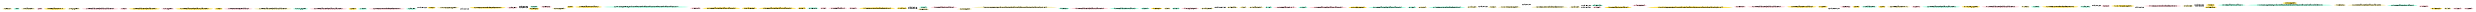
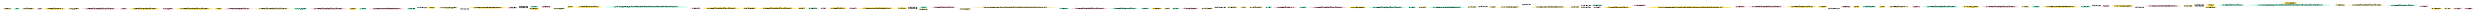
  digraph {
    rankdir=LR
    node [fillcolor=gold style=filled]
    edge [arrowhead=odot color=darkorange]
    n1 [fillcolor=khaki label="I0 (0) LABEL L371670519"]
    n2 [fillcolor=aquamarine label="I1 (0) LINE  40"]
    n3 [fillcolor=khaki label="I2 (0) NEW java/lang/StringBuilder l40"]
    n4 [fillcolor=lightpink label="I3 (3) DUP l40"]
    n5 [label="I4 (4) INVOKESPECIAL java/lang/StringBuilder.<init>()V l40"]
    n6 [fillcolor=khaki label="I5 (7) LDC id= Type=T_SHORT l40"]
    n7 [fillcolor=lightpink label="I6 (9) INVOKEVIRTUAL java/lang/StringBuilder.append(Ljava/lang/String;)Ljava/lang/StringBuilder; l40"]
    n8 [fillcolor=lightpink label="I7 (12) ILOAD 0 l40"]
    n9 [label="I8 (13) INVOKEVIRTUAL java/lang/StringBuilder.append(I)Ljava/lang/StringBuilder; l40"]
    n10 [fillcolor=lightpink label="I9 (16) LDC    Type=T_SHORT l40"]
    n11 [label="I10 (18) INVOKEVIRTUAL java/lang/StringBuilder.append(Ljava/lang/String;)Ljava/lang/StringBuilder; l40"]
    n12 [label="I11 (21) ILOAD 1 l40"]
    n13 [fillcolor=lightpink label="I12 (22) INVOKESTATIC com/ib/client/TickType.getField(I)Ljava/lang/String; l40"]
    n14 [fillcolor=khaki label="I13 (25) INVOKEVIRTUAL java/lang/StringBuilder.append(Ljava/lang/String;)Ljava/lang/StringBuilder; l40"]
    n15 [fillcolor=aquamarine label="I14 (28) LDC : vol =  Type=T_SHORT l40"]
    n16 [fillcolor=lightpink label="I15 (30) INVOKEVIRTUAL java/lang/StringBuilder.append(Ljava/lang/String;)Ljava/lang/StringBuilder; l40"]
    n17 [label="I16 (33) DLOAD 2 l40"]
    n18 [fillcolor=aquamarine label="I17 (34) DCONST_0 l40"]
    n19 [fillcolor=lightpink label="I18 (35) INVOKESTATIC org/evosuite/instrumentation/testability/BooleanHelper.doubleSubL(DD)I l40"]
    n20 [fillcolor=aquamarine label="I19 (38) Branch 2 - IFLT l90"]
    n21 [label="I20 (41) DLOAD 2 l40"]
    n22 [label="I29 (58) LABEL L133330083"]
    n23 [fillcolor=khaki label="I21 (42) LDC 1.7976931348623157E308 Type=T_SHORT l40"]
    n24 [fillcolor=khaki label="I30 (58) LDC N/A Type=T_SHORT l41"]
    n25 [label="I22 (45) INVOKESTATIC org/evosuite/instrumentation/testability/BooleanHelper.doubleSubL(DD)I l40"]
    n26 [fillcolor=lightpink label="I23 (48) Branch 3 - IFEQ l40"]
    n27 [fillcolor=aquamarine label="I24 (51) DLOAD 2 l40"]
    n28 [fillcolor=lightpink label="I25 (52) LABEL L768604561"]
    n29 [label="I26 (52) LINE  41"]
    n30 [label="I27 (52) INVOKESTATIC java/lang/Double.toString(D)Ljava/lang/String; l41"]
    n31 [fillcolor=aquamarine label="I28 (55) JUMP L1112692489 Type=T_DOUBLE, Opcode=GOTO, Stack: org.evosuite.shaded.org.objectweb.asm.tree.analysis.SourceValue@5c131e44,org.evosuite.shaded.org.objectweb.asm.tree.analysis.SourceValue@5058e448, - Line: 41 l41"]
    n32 [fillcolor=lightpink label="I31 (60) LABEL L1112692489"]
    n33 [label="I32 (60) INVOKEVIRTUAL java/lang/StringBuilder.append(Ljava/lang/String;)Ljava/lang/StringBuilder; l41"]
    n34 [label="I33 (63) LDC  delta =  Type=T_SHORT l41"]
    n35 [label="I34 (65) INVOKEVIRTUAL java/lang/StringBuilder.append(Ljava/lang/String;)Ljava/lang/StringBuilder; l41"]
    n36 [label="I35 (68) DLOAD 4 l41"]
    n37 [fillcolor=aquamarine label="I36 (70) LABEL L1832190513"]
    n38 [fillcolor=lightpink label="I37 (70) LINE  42"]
-   n39 [fillcolor=lightpink label="I38 (70) INVOKESTATIC java/lang/Math.abs(D)D l42"]
+   n39 [label="I38 (70) INVOKESTATIC java/lang/Math.abs(D)D l42"]
    n40 [fillcolor=lightpink label="I39 (73) DCONST_1 l42"]
    n41 [label="I40 (74) INVOKESTATIC org/evosuite/instrumentation/testability/BooleanHelper.doubleSubG(DD)I l42"]
    n42 [label="I41 (77) Branch 4 - IFGT l42"]
    n43 [fillcolor=aquamarine label="I42 (80) DLOAD 4 l42"]
    n44 [fillcolor=khaki label="I45 (88) LABEL L2046178392"]
    n45 [fillcolor=lightpink label="I43 (82) INVOKESTATIC java/lang/Double.toString(D)Ljava/lang/String; l42"]
    n46 [fillcolor=khaki label="I46 (88) LDC N/A Type=T_SHORT l42"]
    n47 [fillcolor=khaki label="I44 (85) JUMP L732387718 Type=T_DOUBLE, Opcode=GOTO, Stack: org.evosuite.shaded.org.objectweb.asm.tree.analysis.SourceValue@4eba690c,org.evosuite.shaded.org.objectweb.asm.tree.analysis.SourceValue@7126c9c7, - Line: 42 l42"]
    n48 [fillcolor=aquamarine label="I47 (90) LABEL L732387718"]
    n49 [fillcolor=lightpink label="I48 (90) INVOKEVIRTUAL java/lang/StringBuilder.append(Ljava/lang/String;)Ljava/lang/StringBuilder; l42"]
    n50 [fillcolor=aquamarine label="I49 (93) INVOKEVIRTUAL java/lang/StringBuilder.toString()Ljava/lang/String; l42"]
    n51 [fillcolor=aquamarine label="I50 (96) ASTORE 10 l42"]
    n52 [label="I51 (98) LABEL L2065545700"]
    n53 [fillcolor=khaki label="I52 (98) LINE  43"]
    n54 [fillcolor=aquamarine label="I53 (98) ILOAD 1 l43"]
    n55 [fillcolor=lightpink label="I54 (99) INT 13 Type=null, Opcode=BIPUSH l43"]
    n56 [fillcolor=khaki label="I55 (101) Branch 5 - IF_ICMPNE l43"]
    n57 [fillcolor=khaki label="I56 (104) LABEL L1994436431"]
    n58 [label="I108 (214) LABEL L1056704572"]
    n59 [fillcolor=khaki label="I57 (104) LINE  44"]
    n60 [fillcolor=khaki label="I109 (214) LINE  47"]
    n61 [fillcolor=khaki label="I58 (104) NEW java/lang/StringBuilder l44"]
    n62 [fillcolor=aquamarine label="I59 (107) DUP l44"]
    n63 [fillcolor=lightpink label="I60 (108) INVOKESPECIAL java/lang/StringBuilder.<init>()V l44"]
    n64 [fillcolor=aquamarine label="I61 (111) ALOAD 10 l44"]
    n65 [fillcolor=lightpink label="I62 (113) INVOKEVIRTUAL java/lang/StringBuilder.append(Ljava/lang/String;)Ljava/lang/StringBuilder; l44"]
    n66 [label="I63 (116) LDC : modelPrice =  Type=T_SHORT l44"]
    n67 [fillcolor=aquamarine label="I64 (118) INVOKEVIRTUAL java/lang/StringBuilder.append(Ljava/lang/String;)Ljava/lang/StringBuilder; l44"]
    n68 [fillcolor=aquamarine label="I65 (121) DLOAD 6 l44"]
    n69 [fillcolor=khaki label="I66 (123) DCONST_0 l44"]
    n70 [fillcolor=aquamarine label="I67 (124) INVOKESTATIC org/evosuite/instrumentation/testability/BooleanHelper.doubleSubL(DD)I l44"]
    n71 [fillcolor=khaki label="I68 (127) Branch 6 - IFLT l44"]
    n72 [fillcolor=khaki label="I69 (130) DLOAD 6 l44"]
    n73 [fillcolor=aquamarine label="I76 (149) LABEL L1729799036"]
    n74 [fillcolor=khaki label="I70 (132) LDC 1.7976931348623157E308 Type=T_SHORT l44"]
    n75 [fillcolor=lightpink label="I77 (149) LDC N/A Type=T_SHORT l44"]
    n76 [fillcolor=khaki label="I71 (135) INVOKESTATIC org/evosuite/instrumentation/testability/BooleanHelper.doubleSubL(DD)I l44"]
    n77 [fillcolor=khaki label="I72 (138) Branch 7 - IFEQ l44"]
    n78 [fillcolor=lightpink label="I73 (141) DLOAD 6 l44"]
    n79 [label="I74 (143) INVOKESTATIC java/lang/Double.toString(D)Ljava/lang/String; l44"]
    n80 [label="I75 (146) JUMP L1910437090 Type=T_DOUBLE, Opcode=GOTO, Stack: org.evosuite.shaded.org.objectweb.asm.tree.analysis.SourceValue@60330278,org.evosuite.shaded.org.objectweb.asm.tree.analysis.SourceValue@2ca8e571, - Line: 44 l44"]
    n81 [fillcolor=lightpink label="I78 (151) LABEL L1910437090"]
    n82 [fillcolor=lightpink label="I79 (151) INVOKEVIRTUAL java/lang/StringBuilder.append(Ljava/lang/String;)Ljava/lang/StringBuilder; l44"]
    n83 [label="I80 (154) INVOKEVIRTUAL java/lang/StringBuilder.toString()Ljava/lang/String; l44"]
    n84 [label="I81 (157) ASTORE 10 l44"]
    n85 [fillcolor=lightpink label="I82 (159) LABEL L800964365"]
    n86 [label="I83 (159) LINE  45"]
    n87 [fillcolor=aquamarine label="I84 (159) NEW java/lang/StringBuilder l45"]
    n88 [label="I85 (162) DUP l45"]
    n89 [fillcolor=khaki label="I86 (163) INVOKESPECIAL java/lang/StringBuilder.<init>()V l45"]
    n90 [fillcolor=lightpink label="I87 (166) ALOAD 10 l45"]
    n91 [fillcolor=aquamarine label="I88 (168) INVOKEVIRTUAL java/lang/StringBuilder.append(Ljava/lang/String;)Ljava/lang/StringBuilder; l45"]
    n92 [label="I89 (171) LDC : pvDividend =  Type=T_SHORT l45"]
    n93 [fillcolor=lightpink label="I90 (173) INVOKEVIRTUAL java/lang/StringBuilder.append(Ljava/lang/String;)Ljava/lang/StringBuilder; l45"]
    n94 [fillcolor=khaki label="I91 (176) DLOAD 8 l45"]
    n95 [fillcolor=aquamarine label="I92 (178) DCONST_0 l45"]
    n96 [label="I93 (179) INVOKESTATIC org/evosuite/instrumentation/testability/BooleanHelper.doubleSubL(DD)I l45"]
    n97 [fillcolor=aquamarine label="I94 (182) Branch 8 - IFLT l45"]
    n98 [fillcolor=lightpink label="I95 (185) DLOAD 8 l45"]
    n99 [label="I102 (204) LABEL L1549072226"]
    n100 [label="I96 (187) LDC 1.7976931348623157E308 Type=T_SHORT l45"]
    n101 [fillcolor=lightpink label="I97 (190) INVOKESTATIC org/evosuite/instrumentation/testability/BooleanHelper.doubleSubL(DD)I l45"]
    n102 [fillcolor=khaki label="I98 (193) Branch 9 - IFEQ l45"]
    n103 [label="I99 (196) DLOAD 8 l45"]
    n104 [fillcolor=aquamarine label="I100 (198) INVOKESTATIC java/lang/Double.toString(D)Ljava/lang/String; l45"]
    n105 [fillcolor=aquamarine label="I101 (201) JUMP L1852292823 Type=T_DOUBLE, Opcode=GOTO, Stack: org.evosuite.shaded.org.objectweb.asm.tree.analysis.SourceValue@79f909c6,org.evosuite.shaded.org.objectweb.asm.tree.analysis.SourceValue@45ffee9f, - Line: 45 l45"]
    n106 [fillcolor=khaki label="I104 (206) LABEL L1852292823"]
    n107 [fillcolor=khaki label="I105 (206) INVOKEVIRTUAL java/lang/StringBuilder.append(Ljava/lang/String;)Ljava/lang/StringBuilder; l45"]
    n108 [label="I103 (204) LDC N/A Type=T_SHORT l45"]
    n109 [fillcolor=aquamarine label="I106 (209) INVOKEVIRTUAL java/lang/StringBuilder.toString()Ljava/lang/String; l45"]
    n110 [fillcolor=lightpink label="I107 (212) ASTORE 10 l45"]
    n111 [fillcolor=lightpink label="I110 (214) ALOAD 10 l47"]
    n112 [fillcolor=lightpink label="I111 (216) ARETURN l47"]
    n1 -> n2
    n2 -> n3 [color=deeppink]
    n3 -> n4 [arrowhead=normal]
    n4 -> n5 [color=red]
    n5 -> n6 [color=red]
    n6 -> n7
    n7 -> n8 [arrowhead=normal color=red]
    n8 -> n9 [arrowhead=normal]
    n9 -> n10 [arrowhead=normal color=red]
    n10 -> n11 [arrowhead=normal color=red]
    n11 -> n12 [arrowhead=normal]
    n12 -> n13
    n13 -> n14
    n14 -> n15
    n15 -> n16
    n16 -> n17 [color=deeppink]
    n17 -> n18
    n18 -> n19 [color=deeppink]
    n19 -> n20 [color=deeppink]
    n20 -> n21 [color=red label="CD I19 Branch 2 IFLT L40 - FALSE"]
    n20 -> n22 [arrowhead=normal label="CD I19 Branch 2 IFLT L40 - TRUE"]
    n21 -> n23
    n22 -> n24 [arrowhead=normal]
    n23 -> n25 [color=deeppink]
    n24 -> n32
    n25 -> n26 [arrowhead=normal color=deeppink]
    n26 -> n22 [color=deeppink label="CD I23 Branch 3 IFEQ L40 - TRUE"]
    n26 -> n27 [color=red label="CD I23 Branch 3 IFEQ L40 - FALSE"]
    n27 -> n28 [arrowhead=normal]
    n28 -> n29 [color=deeppink]
    n29 -> n30 [arrowhead=normal]
    n30 -> n31 [color=red]
    n31 -> n32
    n32 -> n33 [arrowhead=normal]
    n33 -> n34 [color=deeppink]
    n34 -> n35 [arrowhead=normal color=red]
    n35 -> n36 [arrowhead=normal color=red]
    n36 -> n37 [arrowhead=normal]
    n37 -> n38 [arrowhead=normal]
    n38 -> n39
    n39 -> n40 [arrowhead=normal color=red]
    n40 -> n41 [arrowhead=normal color=red]
    n41 -> n42 [color=deeppink]
    n42 -> n43 [color=red label="CD I41 Branch 4 IFGT L42 - IFGT"]
    n42 -> n44 [arrowhead=normal color=red label="CD I41 Branch 4 IFGT L42 - TRUE"]
    n43 -> n45 [color=red]
    n44 -> n46 [arrowhead=normal color=red]
    n45 -> n47 [arrowhead=normal color=deeppink]
    n46 -> n48 [arrowhead=normal]
    n47 -> n48 [color=red]
    n48 -> n49 [arrowhead=normal color=red]
    n49 -> n50 [arrowhead=normal]
    n50 -> n51 [color=deeppink]
    n51 -> n52 [arrowhead=normal color=deeppink]
    n52 -> n53 [color=deeppink]
    n53 -> n54
    n54 -> n55
    n55 -> n56 [arrowhead=normal color=deeppink]
    n56 -> n57 [color=red label="CD I55 Branch 5 IF_ICMPNE L43 - FALSE"]
    n56 -> n58 [arrowhead=normal color=red label="CD I55 Branch 5 IF_ICMPNE L43 - TRUE"]
    n57 -> n59 [color=deeppink]
    n58 -> n60
    n59 -> n61 [arrowhead=normal]
    n60 -> n111 [arrowhead=normal color=deeppink]
    n61 -> n62 [arrowhead=normal]
    n62 -> n63 [arrowhead=normal color=deeppink]
    n63 -> n64
    n64 -> n65 [arrowhead=normal color=deeppink]
    n65 -> n66 [color=red]
    n66 -> n67 [arrowhead=normal]
    n67 -> n68 [arrowhead=normal color=red]
    n68 -> n69 [arrowhead=normal color=deeppink]
    n69 -> n70 [arrowhead=normal color=deeppink]
    n70 -> n71 [color=red]
    n71 -> n72 [arrowhead=normal label="CD I68 Branch 6 IFLT L44 - FALSE"]
    n71 -> n73 [arrowhead=normal color=red label="CD I68 Branch 6 IFLT L44 - TRUE"]
    n72 -> n74 [arrowhead=normal color=red]
    n73 -> n75
    n74 -> n76 [color=red]
    n75 -> n81 [arrowhead=normal color=red]
    n76 -> n77 [arrowhead=normal color=deeppink]
    n77 -> n73 [color=deeppink label="CD I72 Branch 7 IFEQ L44 - TRUE"]
    n77 -> n78 [arrowhead=normal color=deeppink label="CD I72 Branch 7 IFEQ L44 - FALSE"]
    n78 -> n79 [color=deeppink]
    n79 -> n80 [arrowhead=normal color=deeppink]
    n80 -> n81 [arrowhead=normal]
    n81 -> n82 [arrowhead=normal]
    n82 -> n83 [arrowhead=normal color=deeppink]
    n83 -> n84 [arrowhead=normal color=red]
    n84 -> n85 [arrowhead=normal color=deeppink]
    n85 -> n86 [arrowhead=normal color=deeppink]
    n86 -> n87 [color=deeppink]
    n87 -> n88 [arrowhead=normal color=deeppink]
    n88 -> n89 [color=red]
    n89 -> n90 [arrowhead=normal]
    n90 -> n91 [arrowhead=normal]
    n91 -> n92
    n92 -> n93 [color=deeppink]
    n93 -> n94 [color=deeppink]
    n94 -> n95
    n95 -> n96 [arrowhead=normal color=deeppink]
    n96 -> n97
    n97 -> n98 [label="CD I94 Branch 8 IFLT L45 - FALSE"]
    n97 -> n99 [color=deeppink label="CD I94 Branch 8 IFLT L45 - TRUE"]
    n98 -> n100 [arrowhead=normal color=red]
    n100 -> n101 [arrowhead=normal]
    n101 -> n102 [arrowhead=normal color=red]
    n102 -> n99 [label="CD I98 Branch 9 IFEQ L45 - TRUE"]
    n102 -> n103 [arrowhead=normal color=deeppink label="CD I98 Branch 9 IFEQ L45 - FALSE"]
    n103 -> n104 [color=red]
    n104 -> n105 [arrowhead=normal color=red]
    n105 -> n106 [color=red]
    n106 -> n107 [color=deeppink]
    n107 -> n109 [arrowhead=normal]
    n108 -> n106 [color=deeppink]
    n109 -> n110 [color=red]
    n110 -> n58
    n111 -> n112
  }
